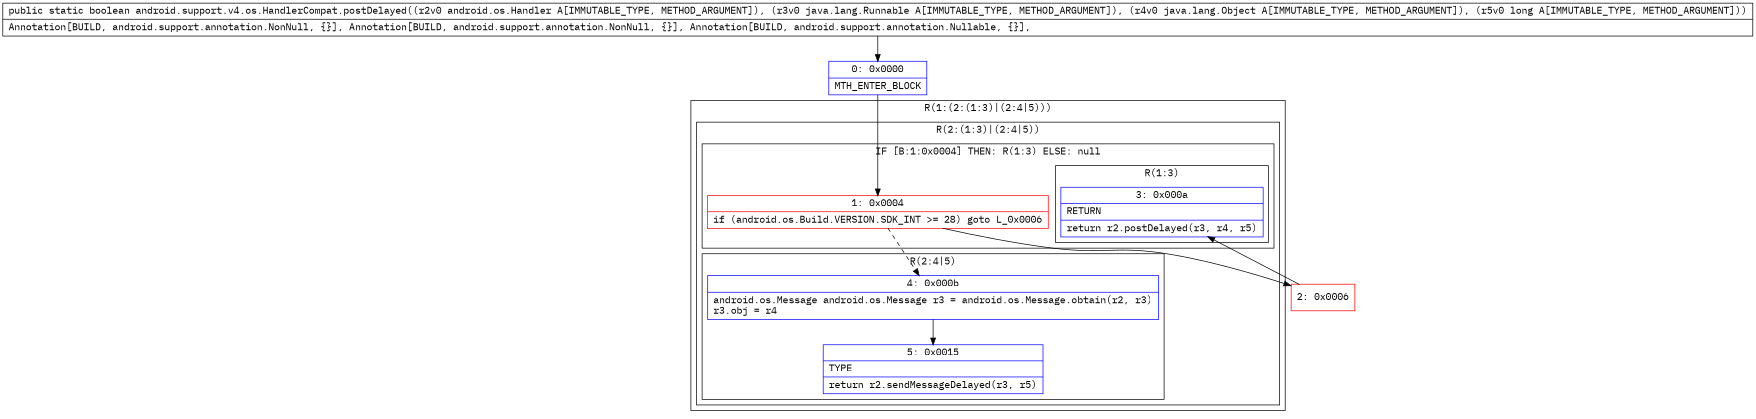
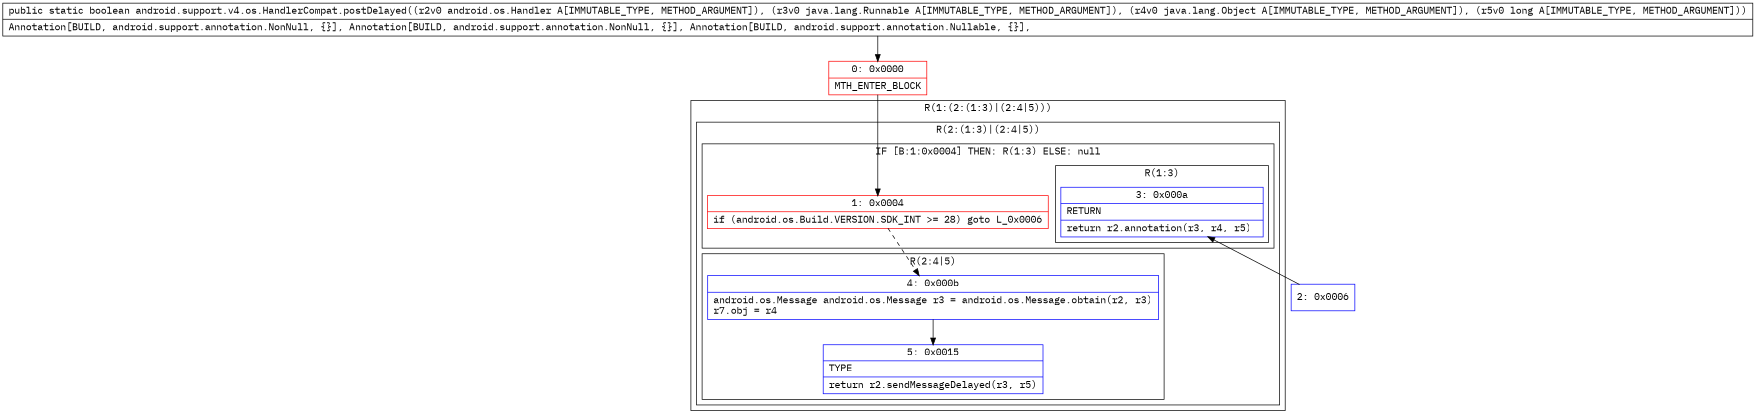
  digraph {
    fontname="IBM Plex Mono"
    node [color=blue fontname="IBM Plex Mono" shape=record]
    edge [fontname="IBM Plex Mono"]
-   n1 [label="{3\:\ 0x000a|RETURN\l|return r2.postDelayed(r3, r4, r5)\l}"]
+   n1 [label="{3\:\ 0x000a|RETURN\l|return r2.annotation(r3, r4, r5)\l}"]
    n2 [color=red label="{1\:\ 0x0004|if (android.os.Build.VERSION.SDK_INT \>= 28) goto L_0x0006\l}"]
-   n3 [label="{4\:\ 0x000b|android.os.Message android.os.Message r3 = android.os.Message.obtain(r2, r3)\lr3.obj = r4\l}"]
+   n3 [label="{4\:\ 0x000b|android.os.Message android.os.Message r3 = android.os.Message.obtain(r2, r3)\lr7.obj = r4\l}"]
    n4 [label="{5\:\ 0x0015|TYPE\l|return r2.sendMessageDelayed(r3, r5)\l}"]
-   n5 [color=red label="{2\:\ 0x0006}"]
-   n6 [label="{0\:\ 0x0000|MTH_ENTER_BLOCK\l}"]
+   n5 [label="{2\:\ 0x0006}"]
+   n6 [color=red label="{0\:\ 0x0000|MTH_ENTER_BLOCK\l}"]
    n7 [label="{public static boolean android.support.v4.os.HandlerCompat.postDelayed((r2v0 android.os.Handler A[IMMUTABLE_TYPE, METHOD_ARGUMENT]), (r3v0 java.lang.Runnable A[IMMUTABLE_TYPE, METHOD_ARGUMENT]), (r4v0 java.lang.Object A[IMMUTABLE_TYPE, METHOD_ARGUMENT]), (r5v0 long A[IMMUTABLE_TYPE, METHOD_ARGUMENT]))  | Annotation[BUILD, android.support.annotation.NonNull, \{\}], Annotation[BUILD, android.support.annotation.NonNull, \{\}], Annotation[BUILD, android.support.annotation.Nullable, \{\}], \l}" color=""]
    subgraph cluster_1 {
      label="R(1:(2:(1:3)|(2:4|5)))"
      subgraph cluster_2 {
        label="R(2:(1:3)|(2:4|5))"
        subgraph cluster_3 {
          label="IF [B:1:0x0004] THEN: R(1:3) ELSE: null"
          n2
          subgraph cluster_4 {
            label="R(1:3)"
            n1
          }
        }
        subgraph cluster_5 {
          label="R(2:4|5)"
          n3
          n4
        }
      }
    }
    n2 -> n3 [style=dashed]
-   n2 -> n5
    n3 -> n4
    n5 -> n1
    n6 -> n2
    n7 -> n6
  }
